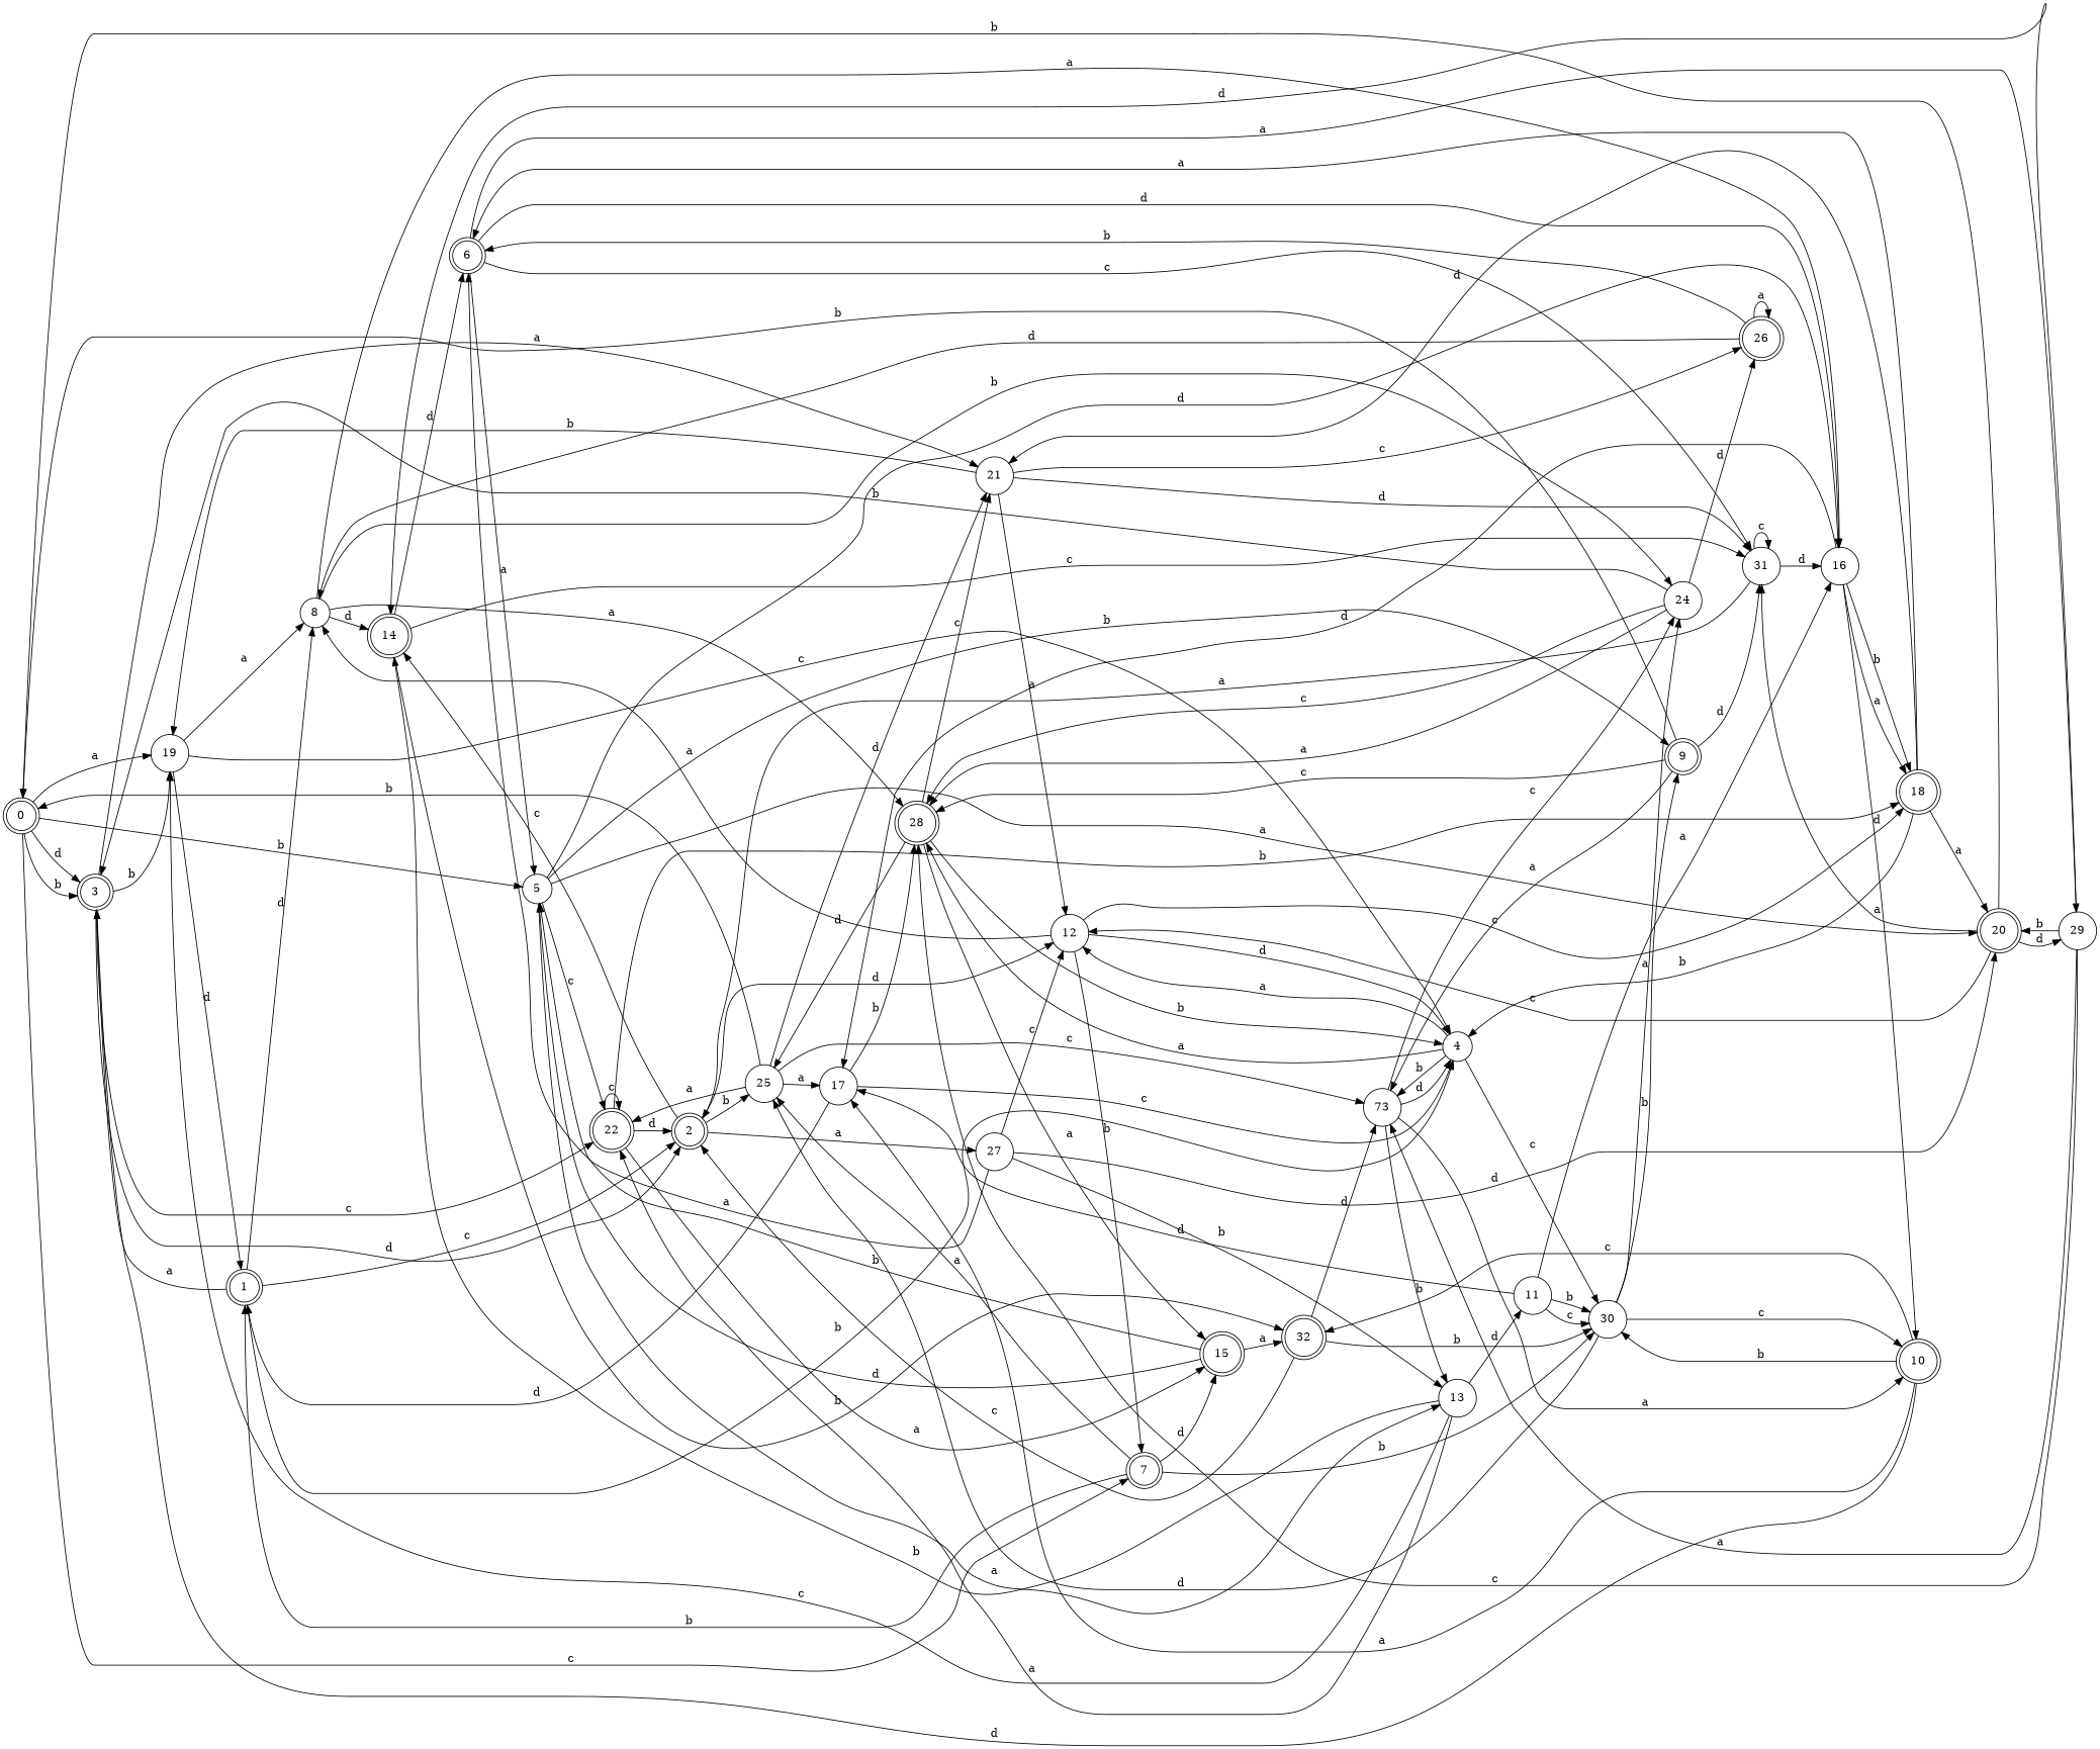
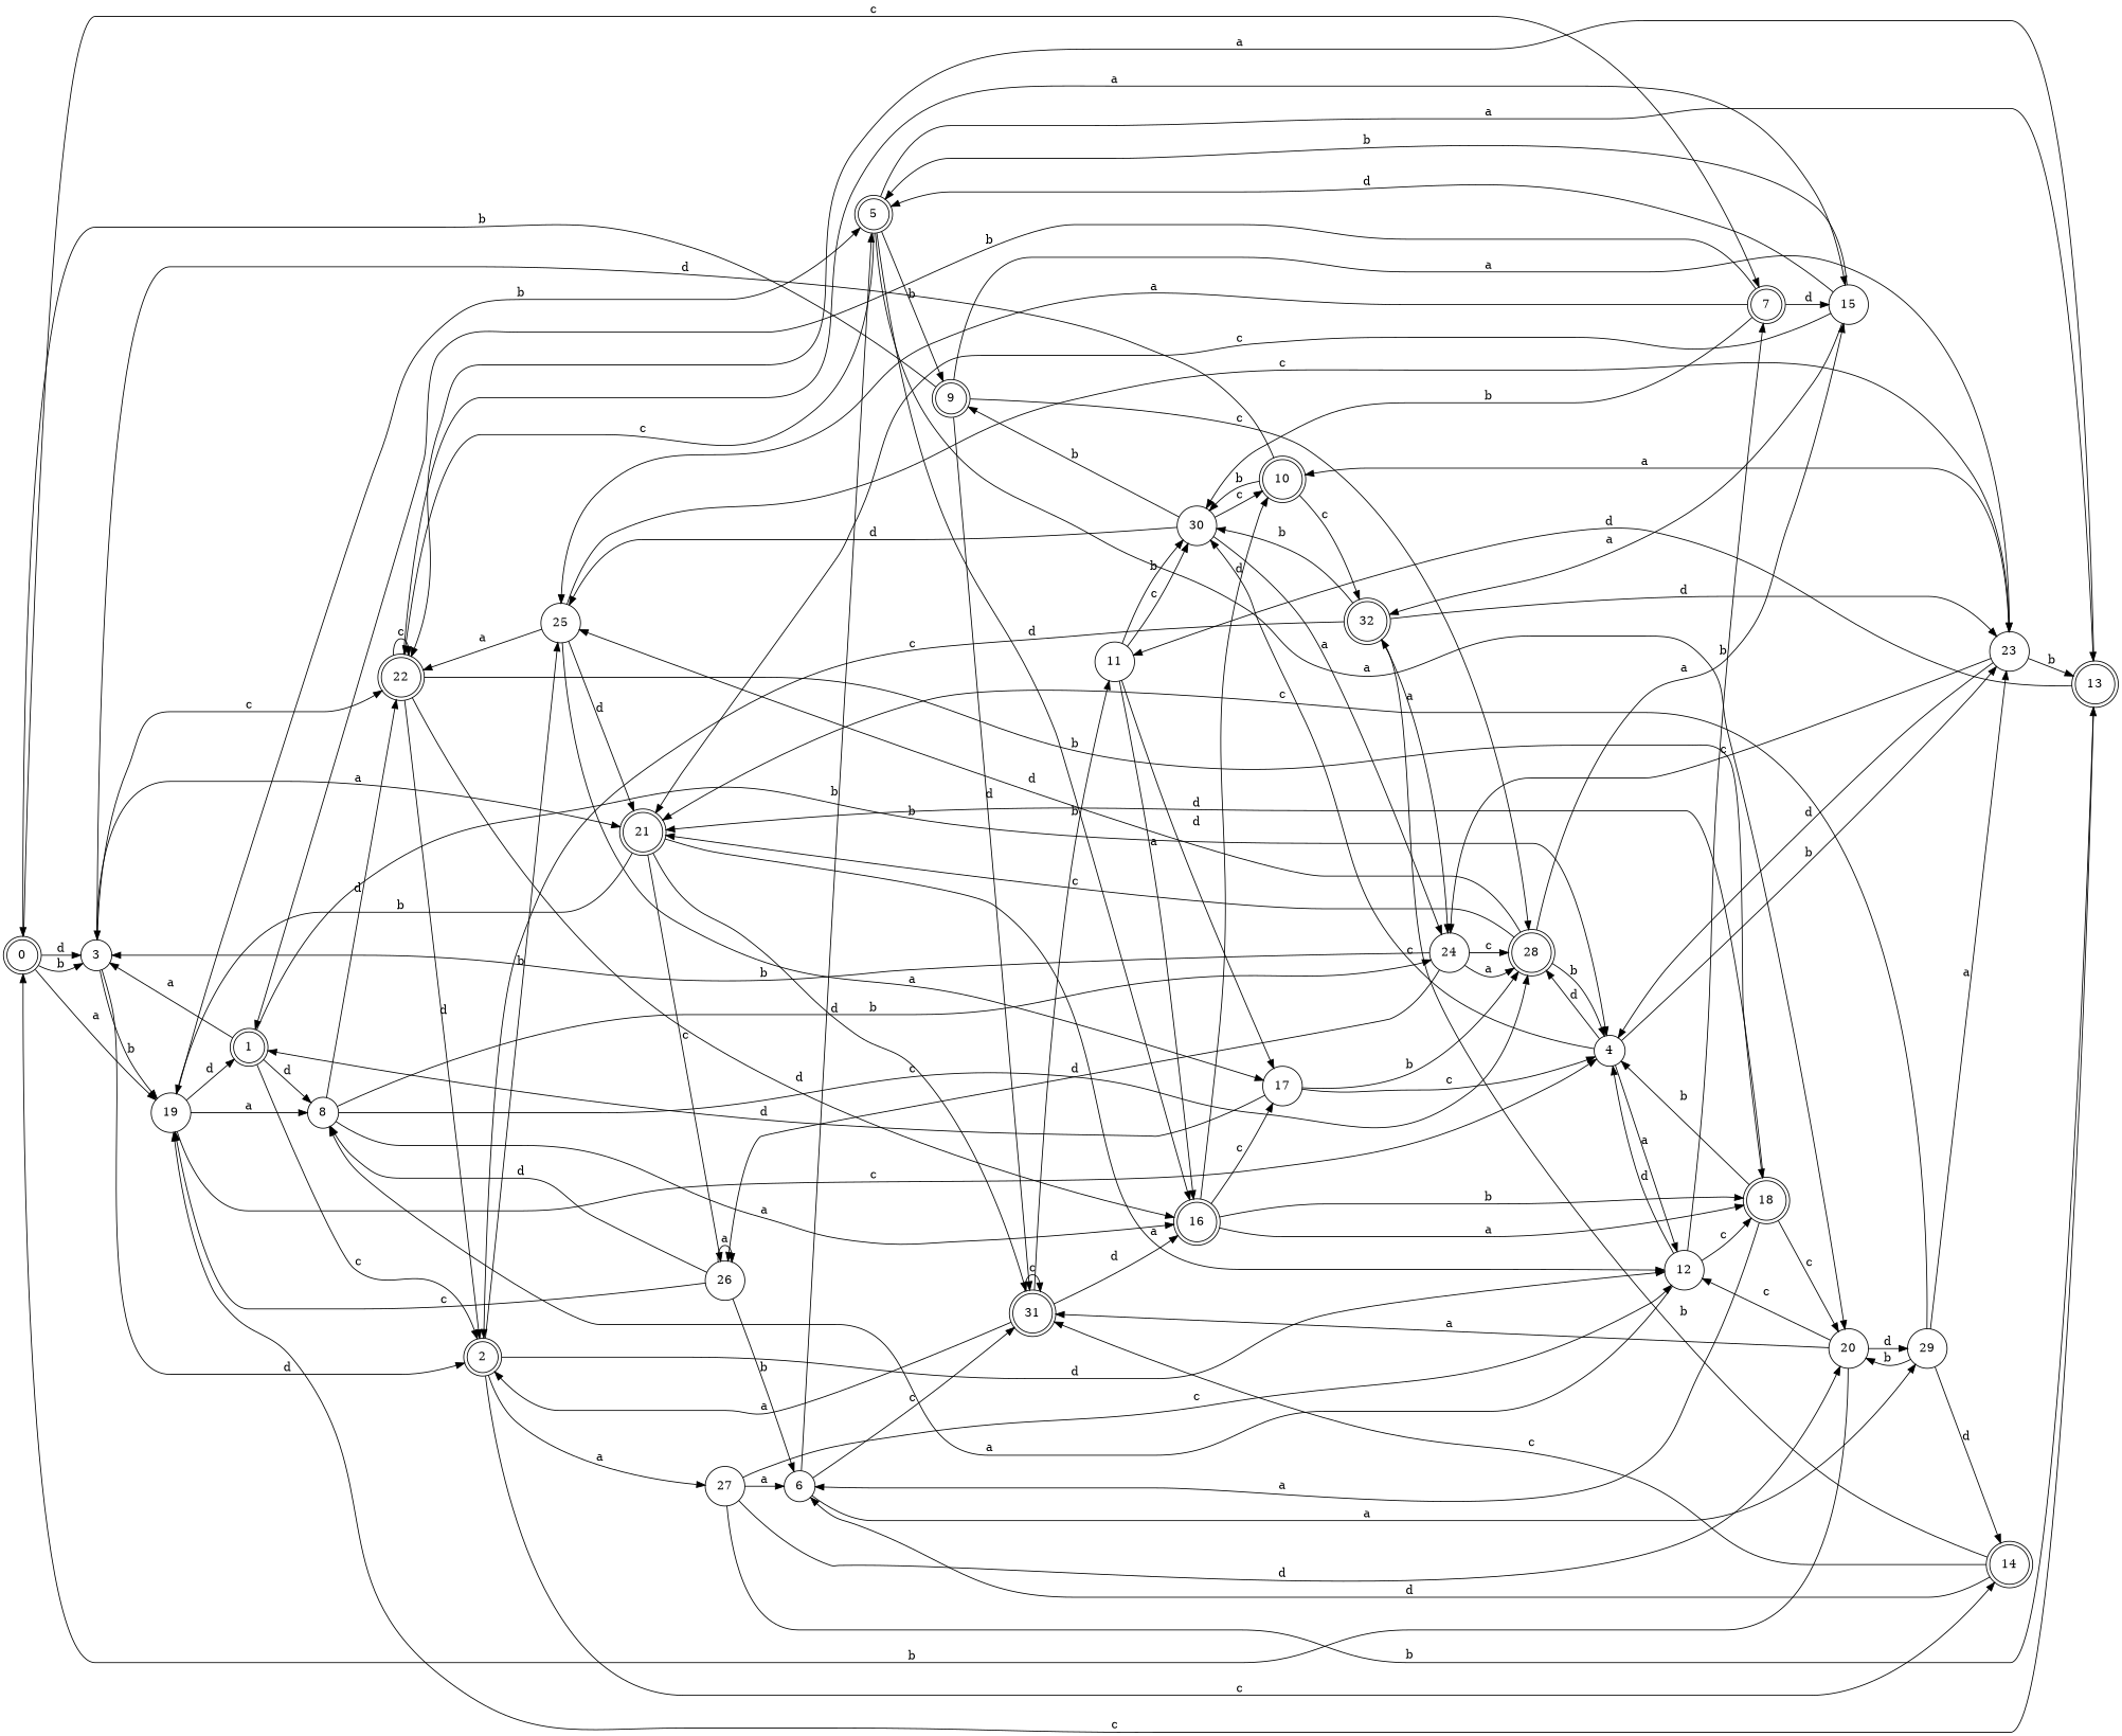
  digraph {
    rankdir=LR
    node [color=black fillcolor=white shape=doublecircle style="rounded,filled"]
    n1 [label=0]
-   n2 [label=3 style=filled]
+   n2 [label=3 shape=circle style=filled]
    n3 [label=7]
    n4 [label=19 shape=circle style=filled]
    n5 [label=2]
-   n6 [label=21 shape=circle style=filled]
+   n6 [label=21 style=filled]
    n7 [label=22]
    n8 [label=1]
    n9 [label=25 shape=circle style=filled]
    n10 [label=30 shape=circle style=filled]
-   n11 [label=15]
+   n11 [label=15 shape=circle]
    n12 [label=4 shape=circle]
    n13 [label=8 shape=circle style=filled]
-   n14 [label=5 shape=circle style=filled]
+   n14 [label=5 style=filled]
    n15 [label=12 shape=circle style=filled]
    n16 [label=14]
    n17 [label=27 shape=circle style=filled]
-   n18 [label=73 shape=circle style=filled]
+   n18 [label=23 shape=circle style=filled]
    n19 [label=28]
-   n20 [label=16 shape=circle]
+   n20 [label=16]
    n21 [label=24 shape=circle style=filled]
    n22 [label=18]
-   n23 [label=6]
-   n24 [label=31 shape=circle]
+   n23 [label=6 shape=circle]
+   n24 [label=31]
    n25 [label=32]
    n26 [label=17 shape=circle style=filled]
-   n27 [label=20 style=filled]
-   n28 [label=13 shape=circle]
-   n29 [label=26]
+   n27 [label=20 shape=circle style=filled]
+   n28 [label=13]
+   n29 [label=26 shape=circle]
    n30 [label=10]
    n31 [label=9]
    n32 [label=29 shape=circle style=filled]
    n33 [label=11 shape=circle style=filled]
    n1 -> n2 [label=b]
    n1 -> n2 [label=d]
    n1 -> n3 [label=c]
    n1 -> n4 [label=a]
    n2 -> n4 [label=b]
    n2 -> n5 [label=d]
    n2 -> n6 [label=a]
    n2 -> n7 [label=c]
    n3 -> n8 [label=b]
    n3 -> n9 [label=a]
    n3 -> n10 [label=b]
    n3 -> n11 [label=d]
    n4 -> n8 [label=d]
    n4 -> n12 [label=c]
    n4 -> n13 [label=a]
-   n1 -> n14 [label=b]
+   n4 -> n14 [label=b]
    n5 -> n9 [label=b]
    n5 -> n15 [label=d]
    n5 -> n16 [label=c]
    n5 -> n17 [label=a]
    n6 -> n4 [label=b]
    n6 -> n15 [label=a]
    n6 -> n24 [label=d]
    n6 -> n29 [label=c]
    n7 -> n5 [label=d]
    n7 -> n7 [label=c]
    n7 -> n11 [label=a]
    n7 -> n22 [label=b]
    n8 -> n2 [label=a]
    n8 -> n5 [label=c]
    n8 -> n12 [label=b]
    n8 -> n13 [label=d]
-   n9 -> n1 [label=b]
    n9 -> n6 [label=d]
    n9 -> n7 [label=a]
    n9 -> n18 [label=c]
    n9 -> n26 [label=a]
    n10 -> n9 [label=d]
    n10 -> n21 [label=a]
    n10 -> n30 [label=c]
    n10 -> n31 [label=b]
+   n11 -> n6 [label=c]
    n11 -> n14 [label=b]
    n11 -> n14 [label=d]
    n11 -> n25 [label=a]
    n12 -> n10 [label=c]
    n12 -> n15 [label=a]
    n12 -> n18 [label=b]
-   n12 -> n19 [label=a]
-   n13 -> n16 [label=d]
-   n13 -> n19 [label=a]
+   n12 -> n19 [label=d]
+   n13 -> n7 [label=d]
+   n13 -> n19 [label=c]
    n13 -> n20 [label=a]
    n13 -> n21 [label=b]
    n14 -> n7 [label=c]
    n14 -> n20 [label=d]
    n14 -> n27 [label=a]
    n14 -> n28 [label=a]
    n14 -> n31 [label=b]
    n15 -> n3 [label=b]
    n15 -> n12 [label=d]
    n15 -> n13 [label=a]
    n15 -> n22 [label=c]
    n16 -> n23 [label=d]
    n16 -> n24 [label=c]
    n16 -> n25 [label=b]
    n17 -> n15 [label=c]
    n17 -> n23 [label=a]
    n17 -> n27 [label=d]
    n17 -> n28 [label=b]
    n18 -> n12 [label=d]
    n18 -> n21 [label=c]
    n18 -> n28 [label=b]
    n18 -> n30 [label=a]
    n19 -> n6 [label=c]
    n19 -> n9 [label=d]
    n19 -> n11 [label=a]
    n19 -> n12 [label=b]
    n20 -> n22 [label=a]
    n20 -> n22 [label=b]
-   n20 -> n26 [label=d]
+   n20 -> n26 [label=c]
    n20 -> n30 [label=d]
    n21 -> n2 [label=b]
    n21 -> n19 [label=a]
    n21 -> n19 [label=c]
    n21 -> n29 [label=d]
    n22 -> n6 [label=d]
    n22 -> n12 [label=b]
    n22 -> n23 [label=a]
-   n22 -> n27 [label=a]
-   n23 -> n14 [label=a]
-   n23 -> n20 [label=d]
+   n22 -> n27 [label=c]
+   n23 -> n14 [label=b]
+   n7 -> n20 [label=d]
    n23 -> n24 [label=c]
    n23 -> n32 [label=a]
    n24 -> n5 [label=a]
    n24 -> n20 [label=d]
    n24 -> n24 [label=c]
+   n24 -> n33 [label=b]
    n25 -> n5 [label=c]
    n25 -> n10 [label=b]
    n25 -> n18 [label=d]
+   n25 -> n21 [label=a]
    n26 -> n8 [label=d]
    n26 -> n12 [label=c]
    n26 -> n19 [label=b]
    n27 -> n1 [label=b]
    n27 -> n15 [label=c]
    n27 -> n24 [label=a]
    n27 -> n32 [label=d]
    n28 -> n4 [label=c]
    n28 -> n7 [label=a]
-   n28 -> n16 [label=b]
    n28 -> n33 [label=d]
+   n29 -> n4 [label=c]
    n29 -> n13 [label=d]
    n29 -> n23 [label=b]
    n29 -> n29 [label=a]
    n30 -> n2 [label=d]
    n30 -> n10 [label=b]
    n30 -> n25 [label=c]
-   n30 -> n26 [label=a]
    n31 -> n1 [label=b]
    n31 -> n18 [label=a]
    n31 -> n19 [label=c]
    n31 -> n24 [label=d]
-   n32 -> n19 [label=c]
+   n32 -> n6 [label=c]
    n32 -> n16 [label=d]
    n32 -> n18 [label=a]
    n32 -> n27 [label=b]
    n33 -> n10 [label=b]
    n33 -> n10 [label=c]
    n33 -> n20 [label=a]
    n33 -> n26 [label=d]
  }
